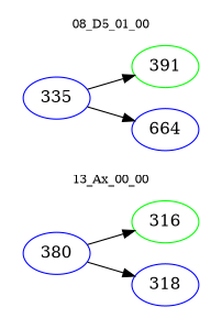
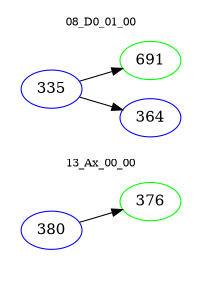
  digraph {
    rankdir=LR
    node [color=blue]
    edge [color=black]
    n1 [label=380]
-   n2 [label=318]
-   n3 [color=green label=316]
+   n3 [color=green label=376]
    n4 [label=335]
-   n5 [label=664]
-   n6 [color=green label=391]
+   n5 [label=364]
+   n6 [color=green label=691]
    subgraph cluster_1 {
      color=white
      fontsize=10
      label="13_Ax_00_00"
      n1
-     n2
      n3
    }
    subgraph cluster_2 {
      color=white
      fontsize=10
-     label="08_D5_01_00"
+     label="08_D0_01_00"
      n4
      n5
      n6
    }
-   n1 -> n2
    n1 -> n3
    n4 -> n5
    n4 -> n6
  }
